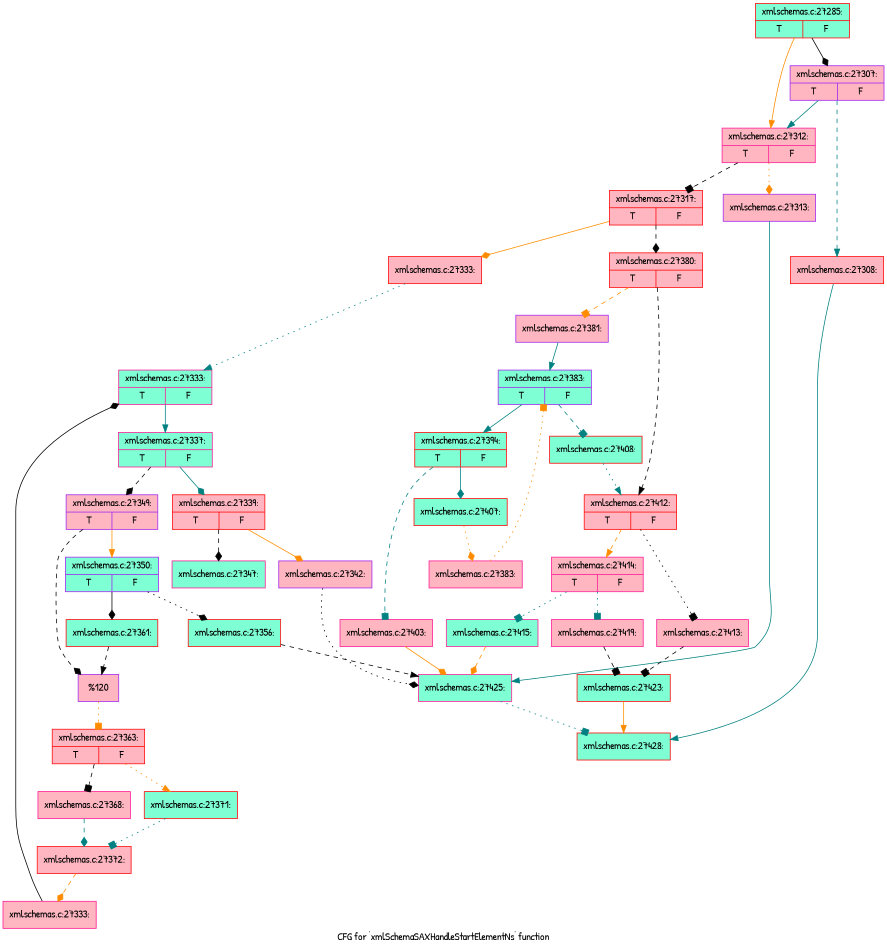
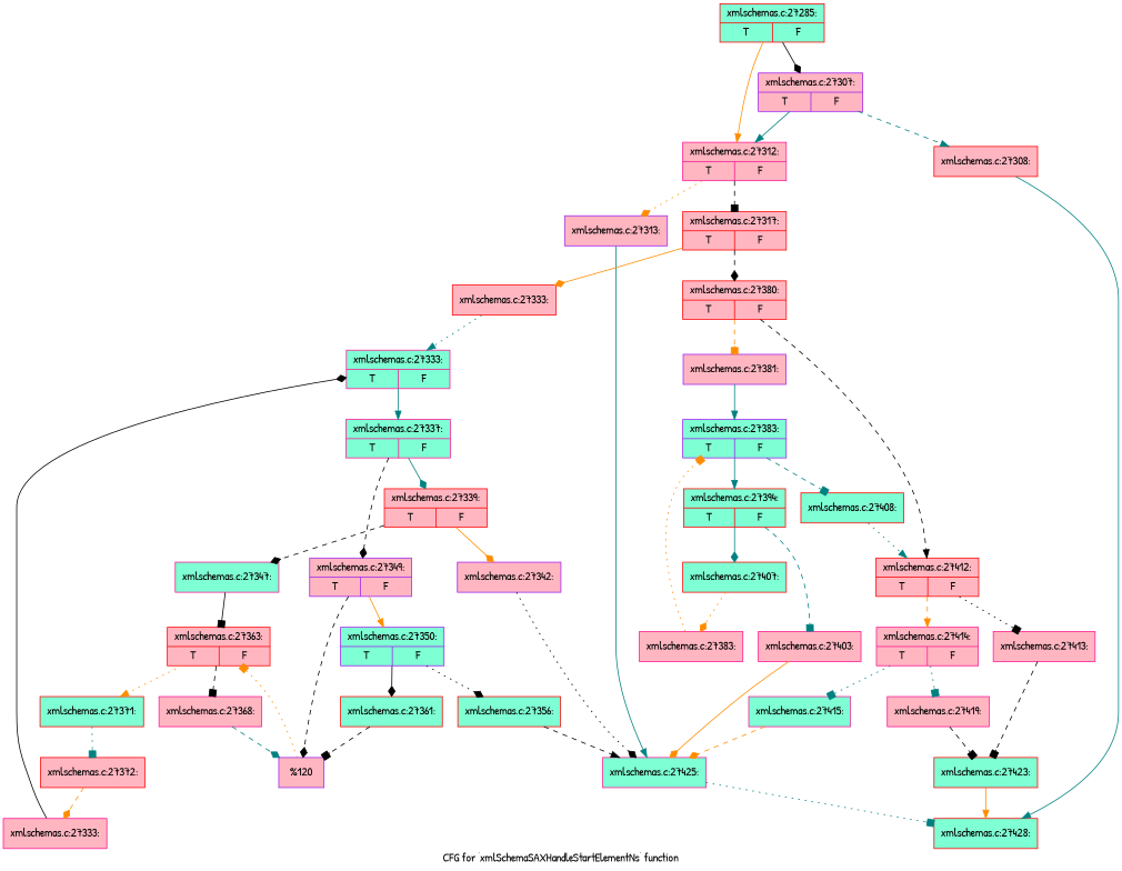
  digraph {
    fontname="Patrick Hand"
    label="CFG for 'xmlSchemaSAXHandleStartElementNs' function"
    node [color=red fillcolor=lightpink fontname="Patrick Hand" shape=record style=filled]
    edge [arrowhead=diamond color=black fontname="Patrick Hand" style=dashed]
    n1 [fillcolor=aquamarine label="{xmlschemas.c:27285:|{<s0>T|<s1>F}}"]
    n2 [color=purple label="{xmlschemas.c:27307:|{<s0>T|<s1>F}}"]
    n3 [color=deeppink label="{xmlschemas.c:27312:|{<s0>T|<s1>F}}"]
    n4 [label="{xmlschemas.c:27308:}"]
    n5 [color=purple label="{xmlschemas.c:27313:}"]
    n6 [label="{xmlschemas.c:27317:|{<s0>T|<s1>F}}"]
    n7 [fillcolor=aquamarine label="{xmlschemas.c:27428:}"]
    n8 [color=deeppink fillcolor=aquamarine label="{xmlschemas.c:27425:}"]
    n9 [label="{xmlschemas.c:27333:}"]
    n10 [label="{xmlschemas.c:27380:|{<s0>T|<s1>F}}"]
    n11 [color=deeppink fillcolor=aquamarine label="{xmlschemas.c:27333:|{<s0>T|<s1>F}}"]
    n12 [color=purple label="{xmlschemas.c:27381:}"]
    n13 [label="{xmlschemas.c:27412:|{<s0>T|<s1>F}}"]
    n14 [color=deeppink fillcolor=aquamarine label="{xmlschemas.c:27337:|{<s0>T|<s1>F}}"]
    n15 [color=purple fillcolor=aquamarine label="{xmlschemas.c:27383:|{<s0>T|<s1>F}}"]
    n16 [color=deeppink label="{xmlschemas.c:27414:|{<s0>T|<s1>F}}"]
    n17 [color=deeppink label="{xmlschemas.c:27413:}"]
    n18 [label="{xmlschemas.c:27339:|{<s0>T|<s1>F}}"]
    n19 [color=purple label="{xmlschemas.c:27349:|{<s0>T|<s1>F}}"]
    n20 [color=purple label="{xmlschemas.c:27342:}"]
    n21 [color=deeppink fillcolor=aquamarine label="{xmlschemas.c:27347:}"]
    n22 [color=purple fillcolor=aquamarine label="{xmlschemas.c:27350:|{<s0>T|<s1>F}}"]
    n23 [color=purple label="{%120}"]
    n24 [label="{xmlschemas.c:27363:|{<s0>T|<s1>F}}"]
    n25 [fillcolor=aquamarine label="{xmlschemas.c:27356:}"]
    n26 [fillcolor=aquamarine label="{xmlschemas.c:27361:}"]
    n27 [color=deeppink label="{xmlschemas.c:27368:}"]
    n28 [fillcolor=aquamarine label="{xmlschemas.c:27371:}"]
    n29 [label="{xmlschemas.c:27372:}"]
    n30 [color=deeppink label="{xmlschemas.c:27333:}"]
    n31 [fillcolor=aquamarine label="{xmlschemas.c:27394:|{<s0>T|<s1>F}}"]
    n32 [fillcolor=aquamarine label="{xmlschemas.c:27408:}"]
    n33 [color=deeppink fillcolor=aquamarine label="{xmlschemas.c:27415:}"]
    n34 [color=deeppink label="{xmlschemas.c:27419:}"]
    n35 [fillcolor=aquamarine label="{xmlschemas.c:27423:}"]
    n36 [color=deeppink label="{xmlschemas.c:27403:}"]
    n37 [fillcolor=aquamarine label="{xmlschemas.c:27407:}"]
    n38 [color=deeppink label="{xmlschemas.c:27383:}"]
    n1 -> n2 [style=solid]
    n1 -> n3 [arrowhead=normal color=darkorange style=solid]
    n2 -> n3 [arrowhead=normal color=teal style=solid]
    n2 -> n4 [arrowhead=normal color=teal]
    n3 -> n5 [color=darkorange style=dotted]
    n3 -> n6 [arrowhead=box]
    n4 -> n7 [arrowhead=normal color=teal style=solid]
    n5 -> n8 [arrowhead=normal color=teal style=solid]
    n6 -> n9 [color=darkorange style=solid]
    n6 -> n10
    n8 -> n7 [arrowhead=box color=teal style=dotted]
    n9 -> n11 [arrowhead=normal color=teal style=dotted]
    n10 -> n12 [arrowhead=box color=darkorange]
    n10 -> n13 [arrowhead=normal]
    n11 -> n14 [arrowhead=normal color=teal style=solid]
    n12 -> n15 [arrowhead=normal color=teal style=solid]
    n13 -> n16 [arrowhead=normal color=darkorange]
    n13 -> n17 [arrowhead=box style=dotted]
    n14 -> n18 [color=teal style=solid]
    n14 -> n19
    n15 -> n31 [arrowhead=normal color=teal style=solid]
    n15 -> n32 [arrowhead=box color=teal]
    n16 -> n33 [arrowhead=box color=teal style=dotted]
    n16 -> n34 [arrowhead=box color=teal style=dotted]
    n17 -> n35 [arrowhead=box]
    n18 -> n20 [color=darkorange style=solid]
    n18 -> n21
    n19 -> n22 [arrowhead=normal color=darkorange style=solid]
    n19 -> n23
    n20 -> n8 [style=dotted]
+   n21 -> n24 [arrowhead=box style=solid]
    n22 -> n25 [style=dotted]
    n22 -> n26 [style=solid]
    n23 -> n24 [arrowhead=box color=darkorange style=dotted]
    n24 -> n27 [arrowhead=box]
    n24 -> n28 [arrowhead=normal color=darkorange style=dotted]
    n25 -> n8 [arrowhead=normal]
-   n26 -> n23 [arrowhead=normal]
-   n27 -> n29 [color=teal]
+   n26 -> n23 [arrowhead=box]
+   n27 -> n23 [color=teal]
    n28 -> n29 [arrowhead=box color=teal style=dotted]
    n29 -> n30 [color=darkorange]
    n30 -> n11 [style=solid]
    n31 -> n36 [arrowhead=box color=teal]
    n31 -> n37 [color=teal style=solid]
    n32 -> n13 [arrowhead=normal color=teal style=dotted]
    n33 -> n8 [color=darkorange]
    n34 -> n35 [arrowhead=box]
    n35 -> n7 [arrowhead=normal color=darkorange style=solid]
    n36 -> n8 [color=darkorange style=solid]
    n37 -> n38 [color=darkorange style=dotted]
    n38 -> n15 [arrowhead=box color=darkorange style=dotted]
  }
